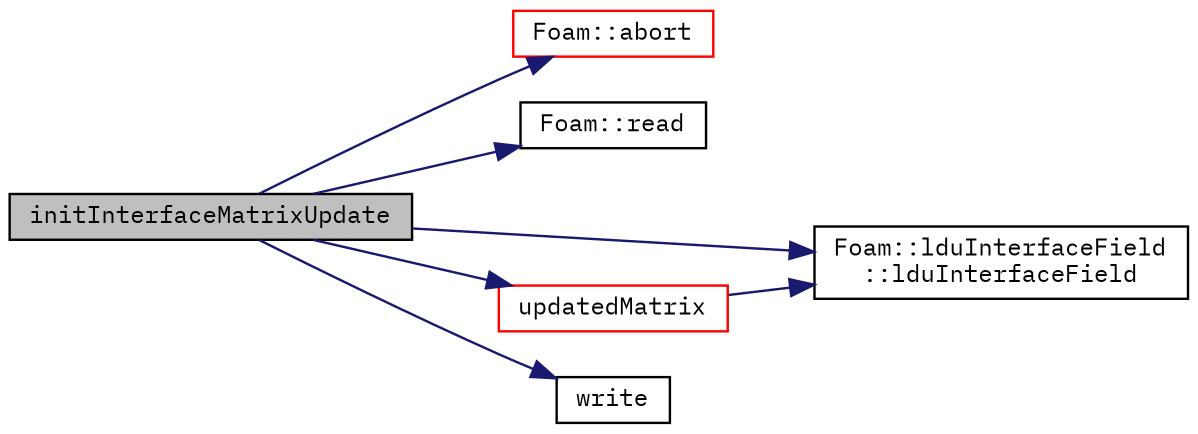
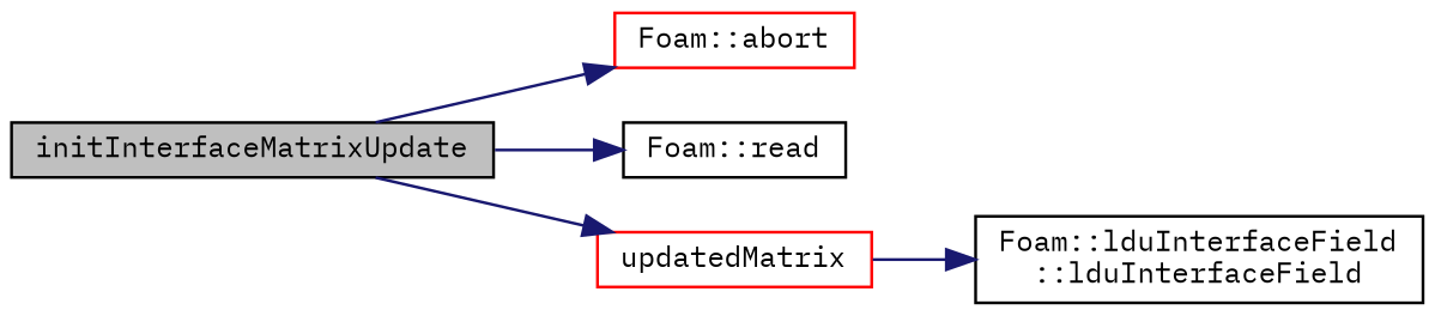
  digraph {
    fontname="IBM Plex Mono"
    rankdir=LR
    node [color=black fontname="IBM Plex Mono" fontsize=10 shape=record]
    edge [color=midnightblue fontname="IBM Plex Mono" fontsize=10 labelfontname=Helvetica labelfontsize=10 style=solid]
    n1 [fillcolor=grey75 fontcolor=black height=0.2 label=initInterfaceMatrixUpdate style=filled width=0.4]
    n2 [color=red height=0.2 label="Foam::abort" width=0.4]
    n3 [height=0.2 label="Foam::read" width=0.4]
    n4 [height=0.2 label="Foam::lduInterfaceField\l::lduInterfaceField" width=0.4]
    n5 [color=red height=0.2 label=updatedMatrix width=0.4]
-   n6 [height=0.2 label=write width=0.4]
    n1 -> n2
    n1 -> n3
-   n1 -> n4
    n1 -> n5
-   n1 -> n6
    n5 -> n4
  }
